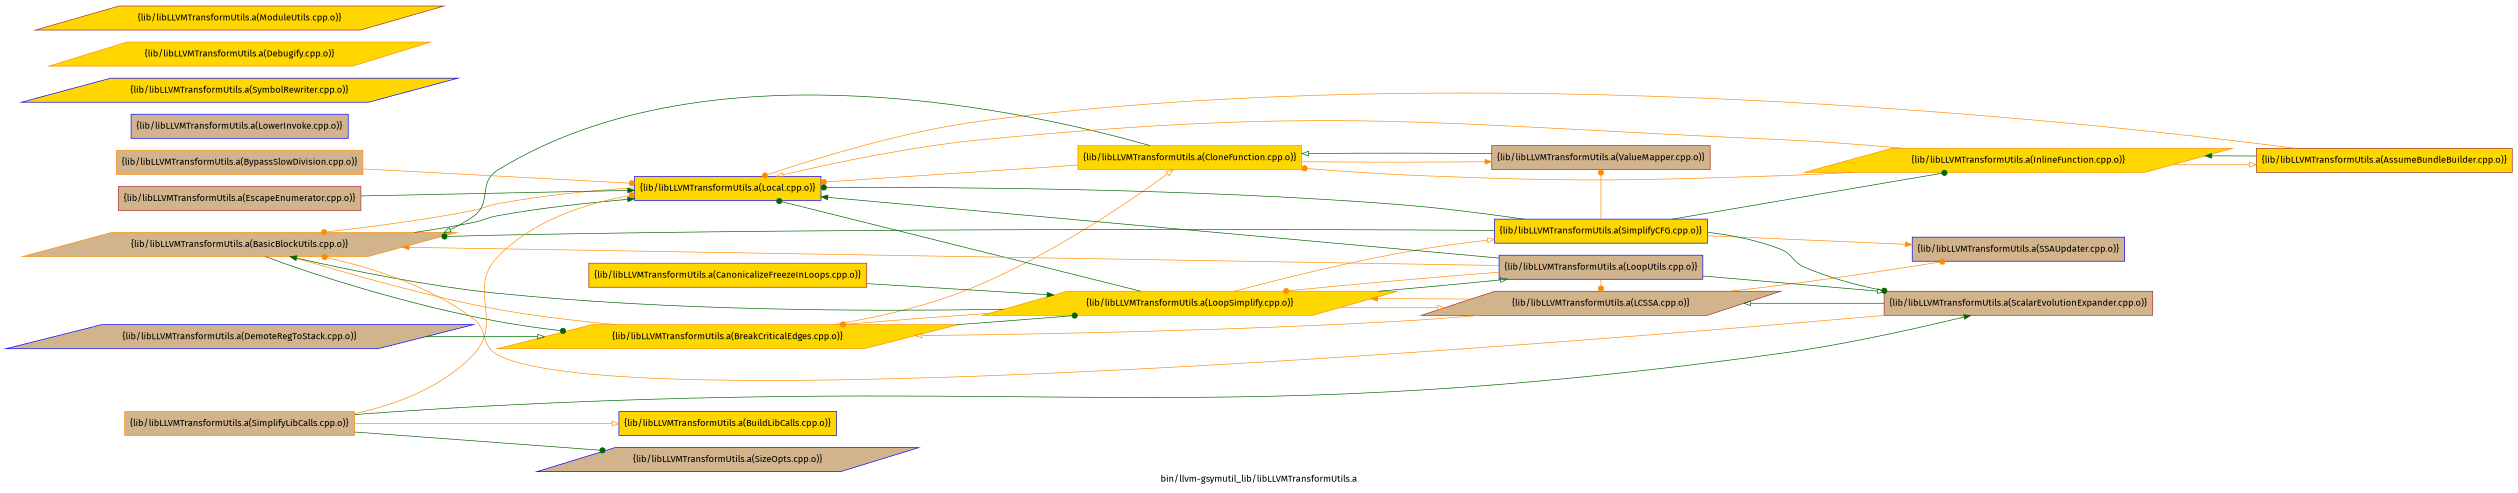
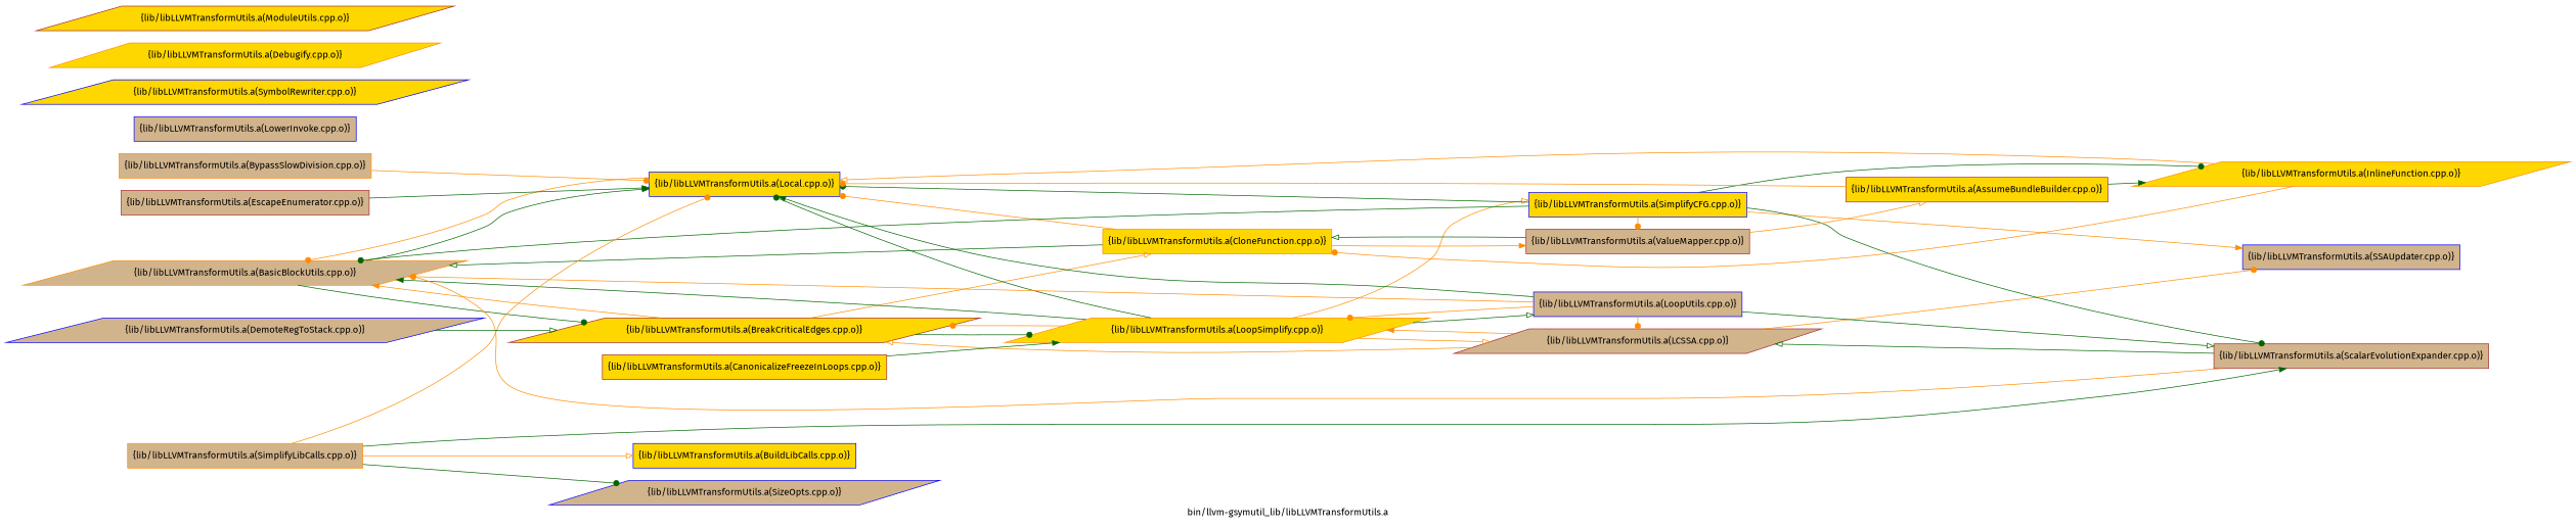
  digraph {
    fontname="Fira Sans"
    label="bin/llvm-gsymutil_lib/libLLVMTransformUtils.a"
    rankdir=LR
    node [color=blue fillcolor=tan fontname="Fira Sans" group=1 shape=box style=filled]
    edge [arrowhead=dot color=darkorange fontname="Fira Sans"]
    n1 [color=darkorange label="{lib/libLLVMTransformUtils.a(BasicBlockUtils.cpp.o)}" shape=parallelogram]
    n2 [fillcolor=gold label="{lib/libLLVMTransformUtils.a(Local.cpp.o)}"]
-   n3 [color=darkorange fillcolor=gold label="{lib/libLLVMTransformUtils.a(BreakCriticalEdges.cpp.o)}" shape=parallelogram]
+   n3 [color=brown fillcolor=gold label="{lib/libLLVMTransformUtils.a(BreakCriticalEdges.cpp.o)}" shape=parallelogram]
    n4 [color=darkorange fillcolor=gold label="{lib/libLLVMTransformUtils.a(LoopSimplify.cpp.o)}" shape=parallelogram]
    n5 [color=darkorange fillcolor=gold label="{lib/libLLVMTransformUtils.a(CloneFunction.cpp.o)}"]
    n6 [color=brown label="{lib/libLLVMTransformUtils.a(LCSSA.cpp.o)}" shape=parallelogram]
    n7 [label="{lib/libLLVMTransformUtils.a(LoopUtils.cpp.o)}"]
    n8 [fillcolor=gold label="{lib/libLLVMTransformUtils.a(SimplifyCFG.cpp.o)}"]
    n9 [color=brown label="{lib/libLLVMTransformUtils.a(ValueMapper.cpp.o)}"]
    n10 [group=0 label="{lib/libLLVMTransformUtils.a(SSAUpdater.cpp.o)}"]
    n11 [color=brown label="{lib/libLLVMTransformUtils.a(ScalarEvolutionExpander.cpp.o)}"]
    n12 [color=darkorange fillcolor=gold label="{lib/libLLVMTransformUtils.a(InlineFunction.cpp.o)}" shape=parallelogram]
    n13 [color=brown fillcolor=gold label="{lib/libLLVMTransformUtils.a(AssumeBundleBuilder.cpp.o)}"]
    n14 [group=0 label="{lib/libLLVMTransformUtils.a(SizeOpts.cpp.o)}" shape=parallelogram]
    n15 [group=0 label="{lib/libLLVMTransformUtils.a(LowerInvoke.cpp.o)}"]
    n16 [color=brown fillcolor=gold group=0 label="{lib/libLLVMTransformUtils.a(CanonicalizeFreezeInLoops.cpp.o)}"]
    n17 [fillcolor=gold group=0 label="{lib/libLLVMTransformUtils.a(SymbolRewriter.cpp.o)}" shape=parallelogram]
    n18 [color=darkorange group=0 label="{lib/libLLVMTransformUtils.a(BypassSlowDivision.cpp.o)}"]
    n19 [color=darkorange group=0 label="{lib/libLLVMTransformUtils.a(SimplifyLibCalls.cpp.o)}"]
    n20 [fillcolor=gold group=0 label="{lib/libLLVMTransformUtils.a(BuildLibCalls.cpp.o)}"]
    n21 [color=darkorange fillcolor=gold group=0 label="{lib/libLLVMTransformUtils.a(Debugify.cpp.o)}" shape=parallelogram]
    n22 [group=0 label="{lib/libLLVMTransformUtils.a(DemoteRegToStack.cpp.o)}" shape=parallelogram]
    n23 [color=brown group=0 label="{lib/libLLVMTransformUtils.a(EscapeEnumerator.cpp.o)}"]
    n24 [color=brown fillcolor=gold group=0 label="{lib/libLLVMTransformUtils.a(ModuleUtils.cpp.o)}" shape=parallelogram]
    subgraph sub_1 {
      rank=same
      n1
    }
    subgraph sub_2 {
      rank=same
      n2
      n3
    }
    subgraph sub_3 {
      rank=same
      n4
      n5
    }
    subgraph sub_4 {
      rank=same
      n6
      n7
      n8
      n9
    }
    subgraph sub_5 {
      rank=same
      n10
      n11
      n12
    }
    n1 -> n2 [arrowhead=normal color=darkgreen]
    n1 -> n3 [color=darkgreen]
    n2 -> n1
    n3 -> n1 [arrowhead=normal]
    n3 -> n4 [color=darkgreen]
    n3 -> n5 [arrowhead=onormal]
    n4 -> n1 [arrowhead=normal color=darkgreen]
    n4 -> n2 [color=darkgreen]
    n4 -> n3
    n4 -> n6 [arrowhead=onormal]
    n4 -> n7 [arrowhead=onormal color=darkgreen]
    n4 -> n8 [arrowhead=onormal]
    n5 -> n1 [arrowhead=onormal color=darkgreen]
    n5 -> n2
    n5 -> n9 [arrowhead=normal]
    n6 -> n3 [arrowhead=onormal]
    n6 -> n4 [arrowhead=normal]
    n6 -> n10
    n7 -> n1 [arrowhead=normal]
    n7 -> n2 [arrowhead=normal color=darkgreen]
    n7 -> n4
    n7 -> n6
    n7 -> n11 [arrowhead=onormal color=darkgreen]
    n8 -> n1 [color=darkgreen]
    n8 -> n2 [color=darkgreen]
    n8 -> n9
    n8 -> n10 [arrowhead=normal]
    n8 -> n11 [color=darkgreen]
    n8 -> n12 [color=darkgreen]
    n9 -> n5 [arrowhead=onormal color=darkgreen]
    n11 -> n1
    n11 -> n6 [arrowhead=onormal color=darkgreen]
    n12 -> n2 [arrowhead=onormal]
    n12 -> n5
-   n12 -> n13 [arrowhead=onormal]
+   n9 -> n13 [arrowhead=onormal]
    n13 -> n2
    n13 -> n12 [arrowhead=normal color=darkgreen]
    n16 -> n4 [arrowhead=normal color=darkgreen]
    n18 -> n2
    n19 -> n2
    n19 -> n11 [arrowhead=normal color=darkgreen]
    n19 -> n14 [color=darkgreen]
    n19 -> n20 [arrowhead=onormal]
    n22 -> n3 [arrowhead=onormal color=darkgreen]
    n23 -> n2 [arrowhead=normal color=darkgreen]
  }
